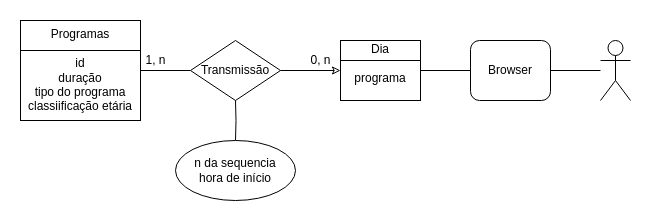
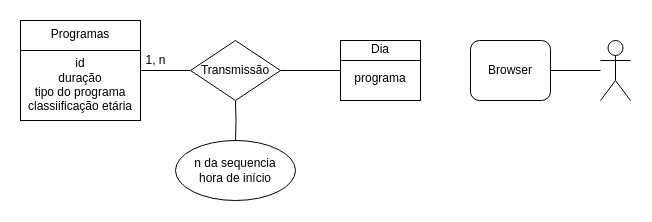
  <mxCell id="0" />
  <mxCell id="1" parent="0" />
  <mxCell id="2" value="Dia&lt;br&gt;&lt;br&gt;programa&lt;br&gt;&lt;br&gt;" style="shape=internalStorage;whiteSpace=wrap;html=1;backgroundOutline=1;dx=0;dy=20;" parent="1" vertex="1"><mxGeometry x="340" y="40" width="80" height="60" as="geometry" /></mxCell>
  <mxCell id="3" value="Programas&lt;br&gt;&lt;br&gt;id&lt;br&gt;duração&lt;br&gt;tipo do programa&lt;br&gt;classiificação etária" style="shape=internalStorage;whiteSpace=wrap;html=1;backgroundOutline=1;dx=0;dy=30;" parent="1" vertex="1"><mxGeometry x="20" y="20" width="120" height="100" as="geometry" /></mxCell>
- <mxCell id="4" style="edgeStyle=orthogonalEdgeStyle;rounded=0;orthogonalLoop=1;jettySize=auto;html=1;entryX=0;entryY=0.5;entryDx=0;entryDy=0;endArrow=classic;endFill=0;" parent="1" source="6" target="2" edge="1"><mxGeometry relative="1" as="geometry" /></mxCell>
+ <mxCell id="4" style="edgeStyle=orthogonalEdgeStyle;rounded=0;orthogonalLoop=1;jettySize=auto;html=1;entryX=0;entryY=0.5;entryDx=0;entryDy=0;endArrow=none;endFill=0;" parent="1" source="6" target="2" edge="1"><mxGeometry relative="1" as="geometry" /></mxCell>
  <mxCell id="5" style="edgeStyle=orthogonalEdgeStyle;rounded=0;orthogonalLoop=1;jettySize=auto;html=1;entryX=1;entryY=0.5;entryDx=0;entryDy=0;endArrow=none;endFill=0;" parent="1" source="6" target="3" edge="1"><mxGeometry relative="1" as="geometry" /></mxCell>
  <mxCell id="6" value="Transmissão" style="rhombus;whiteSpace=wrap;html=1;" parent="1" vertex="1"><mxGeometry x="190" y="40" width="90" height="60" as="geometry" /></mxCell>
  <mxCell id="7" style="edgeStyle=orthogonalEdgeStyle;rounded=0;orthogonalLoop=1;jettySize=auto;html=1;entryX=0.5;entryY=1;entryDx=0;entryDy=0;endArrow=none;endFill=0;" parent="1" target="6" edge="1"><mxGeometry relative="1" as="geometry"><mxPoint x="235" y="140" as="sourcePoint" /></mxGeometry></mxCell>
- <mxCell id="8" value="0, n" style="text;html=1;align=center;verticalAlign=middle;resizable=0;points=[];autosize=1;" parent="1" vertex="1"><mxGeometry x="300" y="50" width="40" height="20" as="geometry" /></mxCell>
  <mxCell id="9" value="1, n" style="text;html=1;align=center;verticalAlign=middle;resizable=0;points=[];autosize=1;" parent="1" vertex="1"><mxGeometry x="135" y="50" width="40" height="20" as="geometry" /></mxCell>
  <mxCell id="10" value="Actor" style="shape=umlActor;verticalLabelPosition=bottom;verticalAlign=top;html=1;outlineConnect=0;noLabel=1;fontColor=none;" parent="1" vertex="1"><mxGeometry x="600" y="40" width="30" height="60" as="geometry" /></mxCell>
- <mxCell id="11" style="edgeStyle=orthogonalEdgeStyle;rounded=0;orthogonalLoop=1;jettySize=auto;html=1;entryX=1;entryY=0.5;entryDx=0;entryDy=0;endArrow=none;endFill=0;fontColor=none;" parent="1" source="13" target="2" edge="1"><mxGeometry relative="1" as="geometry" /></mxCell>
  <mxCell id="12" style="edgeStyle=orthogonalEdgeStyle;rounded=0;orthogonalLoop=1;jettySize=auto;html=1;endArrow=none;endFill=0;fontColor=none;" parent="1" source="13" target="10" edge="1"><mxGeometry relative="1" as="geometry" /></mxCell>
  <mxCell id="13" value="Browser" style="whiteSpace=wrap;html=1;fontColor=none;rounded=1;" parent="1" vertex="1"><mxGeometry x="470" y="40" width="80" height="60" as="geometry" /></mxCell>
  <mxCell id="14" value="&lt;span&gt;n da sequencia&lt;/span&gt;&lt;br&gt;&lt;span&gt;hora de início&lt;/span&gt;" style="ellipse;whiteSpace=wrap;html=1;" vertex="1" parent="1"><mxGeometry x="175" y="140" width="120" height="60" as="geometry" /></mxCell>
